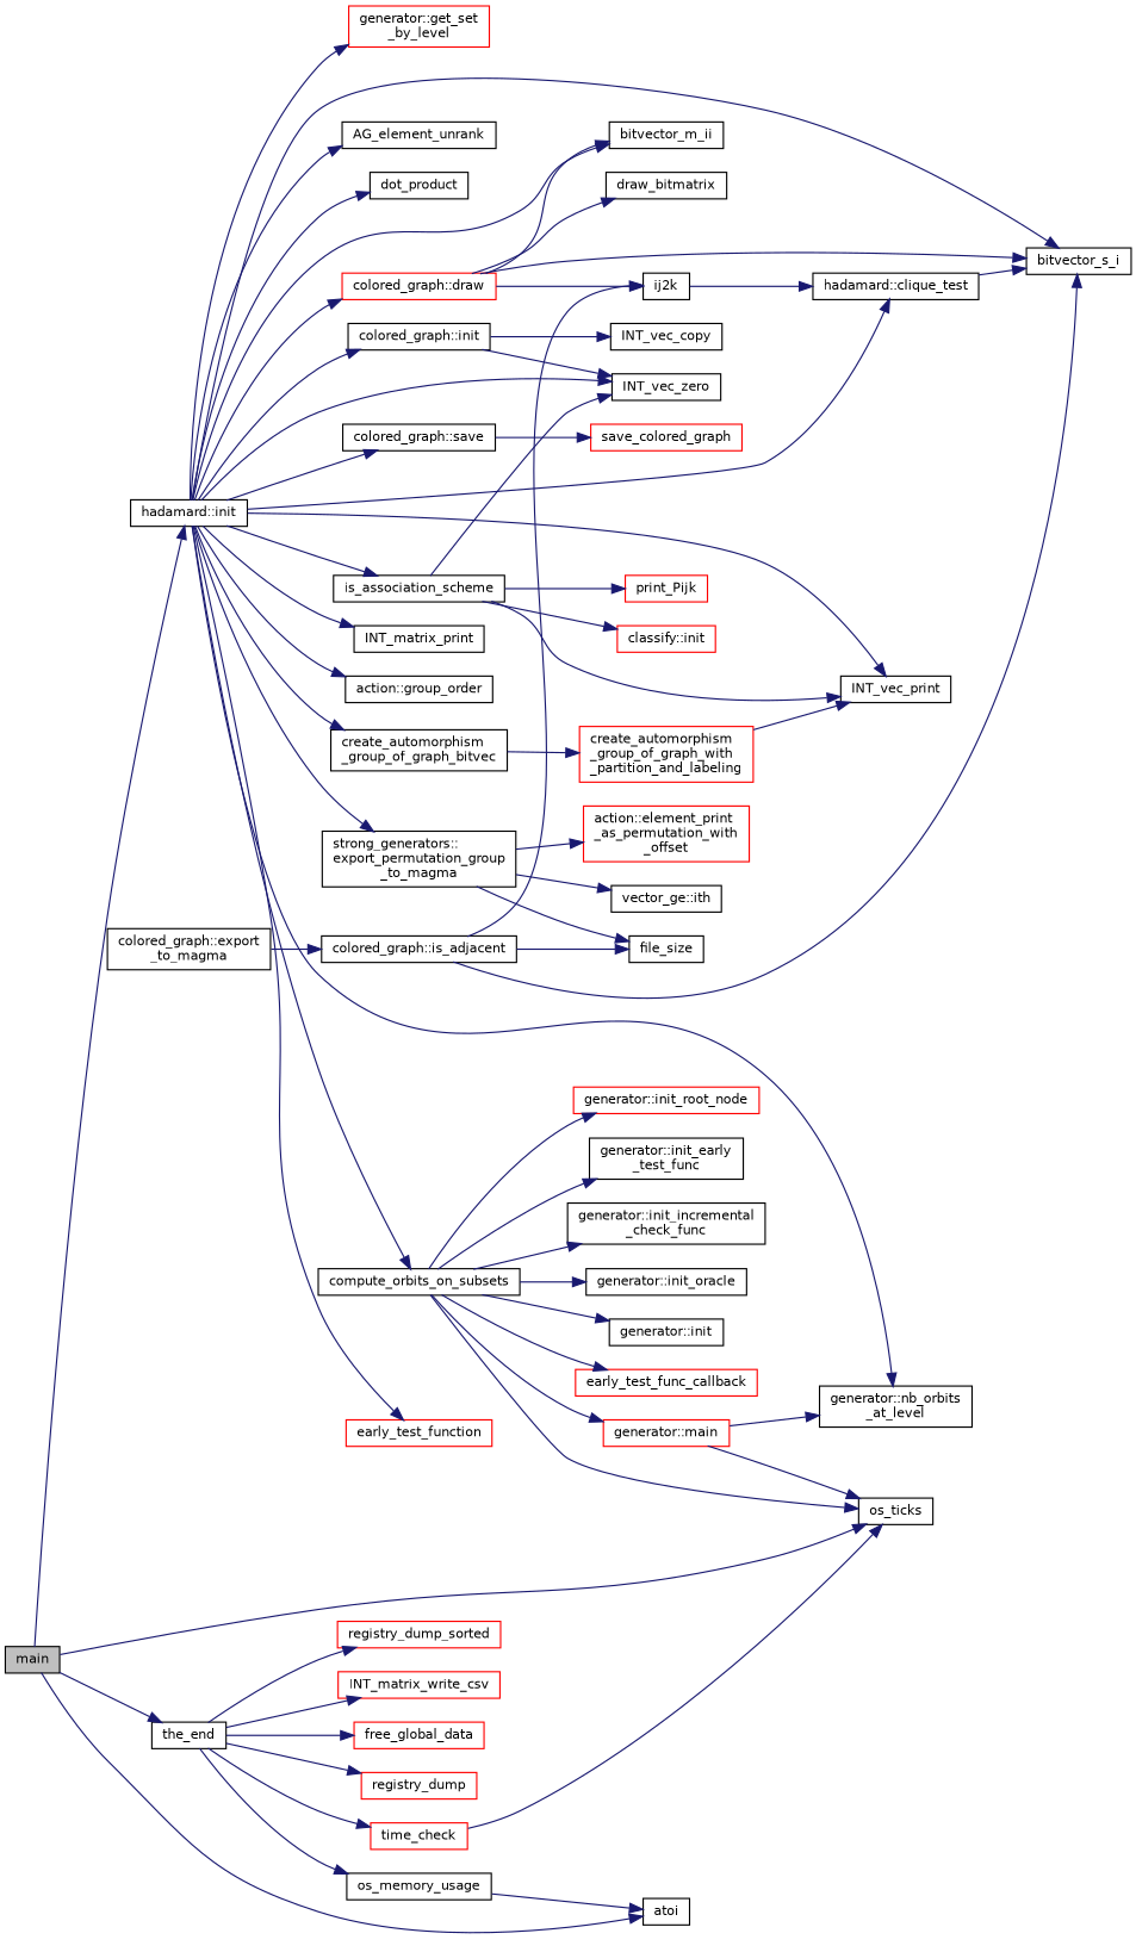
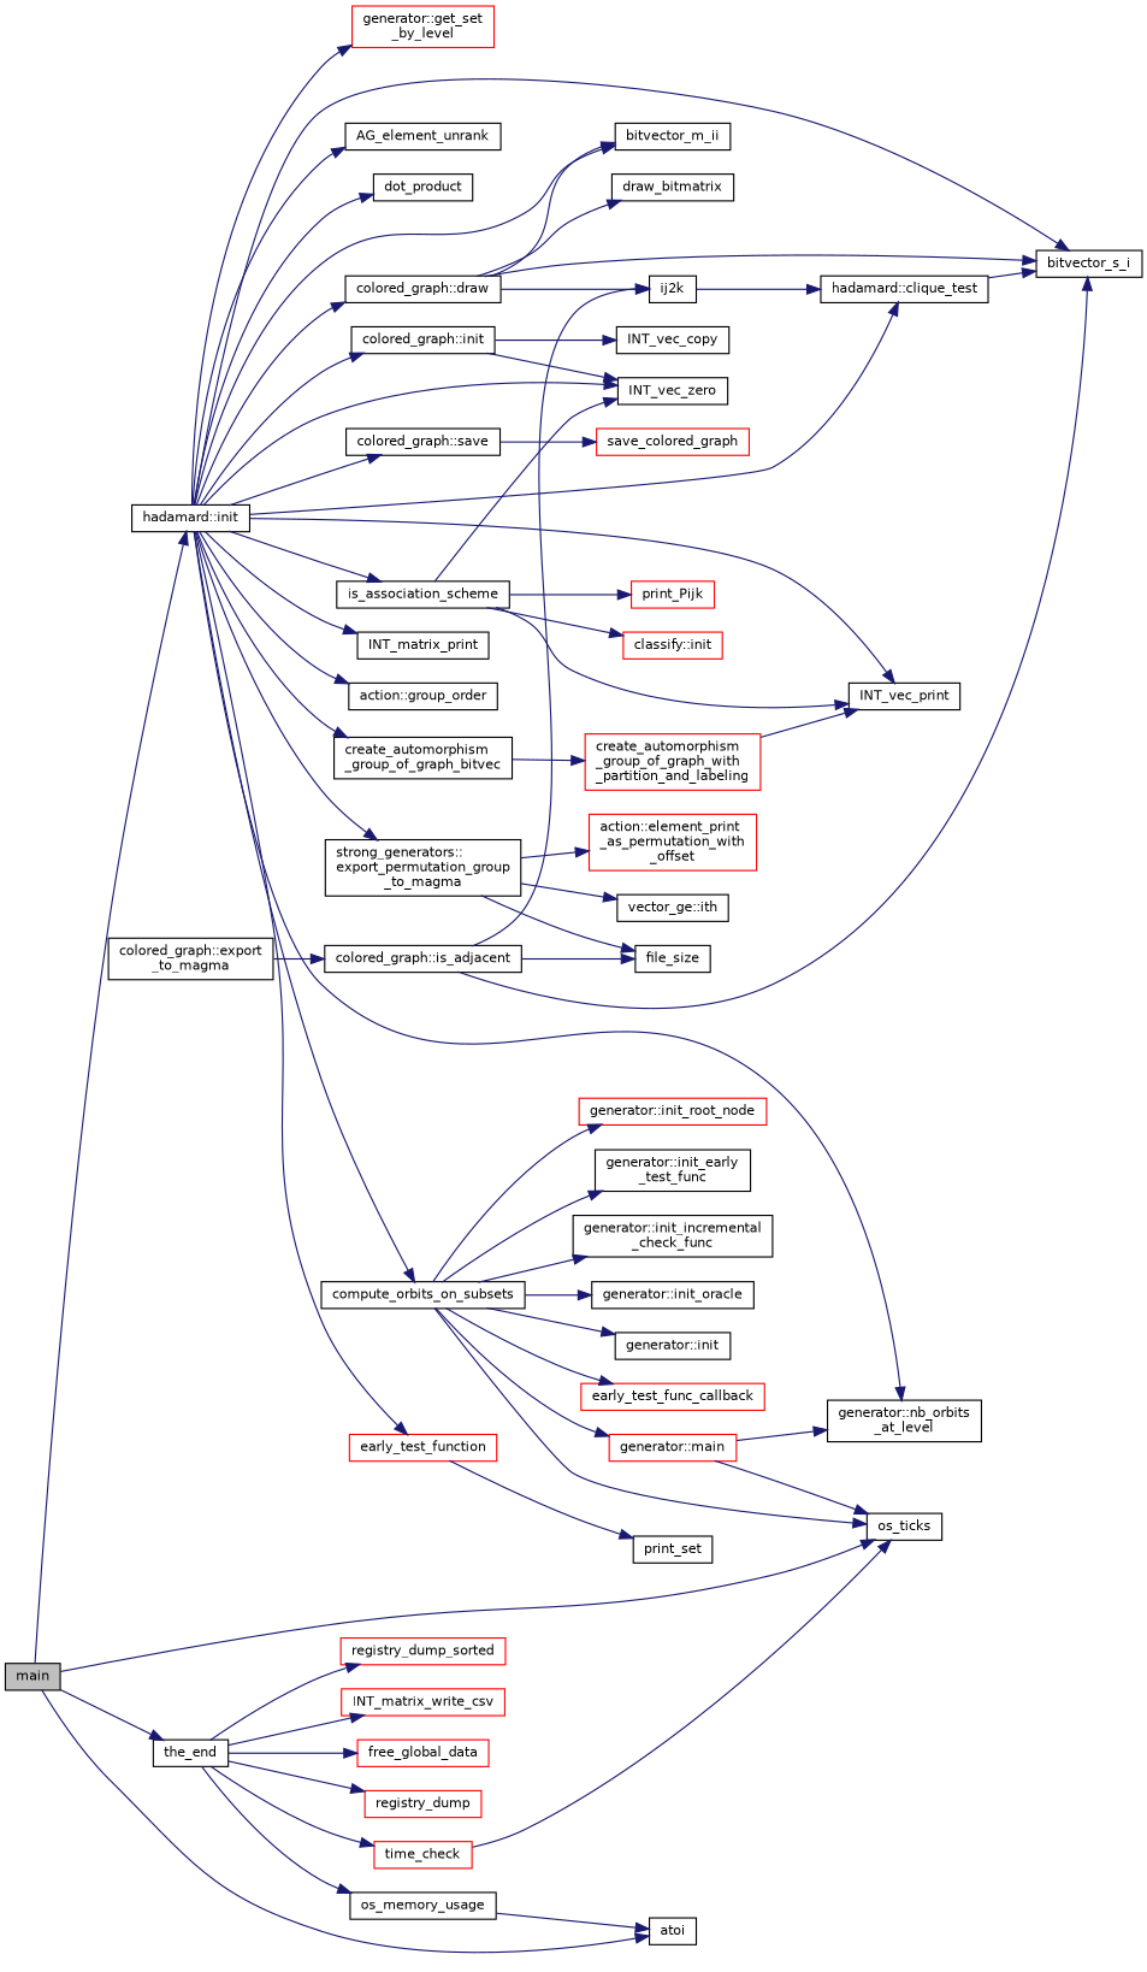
  digraph {
    rankdir=LR
    node [color=black fillcolor=white fontname=Helvetica fontsize=10 shape=record style=filled]
    edge [color=midnightblue fontname=Helvetica fontsize=10 labelfontname=Helvetica labelfontsize=10 style=solid]
    n1 [fillcolor=grey75 fontcolor=black height=0.2 label=main width=0.4]
    n2 [height=0.2 label=os_ticks width=0.4]
    n3 [height=0.2 label=atoi width=0.4]
    n4 [height=0.2 label="hadamard::init" width=0.4]
    n5 [height=0.2 label=the_end width=0.4]
    n6 [height=0.2 label=AG_element_unrank width=0.4]
    n7 [height=0.2 label=dot_product width=0.4]
    n8 [height=0.2 label=bitvector_m_ii width=0.4]
    n9 [height=0.2 label=bitvector_s_i width=0.4]
    n10 [height=0.2 label=INT_vec_zero width=0.4]
    n11 [height=0.2 label="colored_graph::init" width=0.4]
    n12 [height=0.2 label="colored_graph::save" width=0.4]
    n13 [height=0.2 label=INT_matrix_print width=0.4]
    n14 [height=0.2 label=is_association_scheme width=0.4]
    n15 [height=0.2 label=INT_vec_print width=0.4]
-   n16 [color=red height=0.2 label="colored_graph::draw" width=0.4]
+   n16 [height=0.2 label="colored_graph::draw" width=0.4]
    n17 [height=0.2 label="create_automorphism\l_group_of_graph_bitvec" width=0.4]
    n18 [height=0.2 label="action::group_order" width=0.4]
    n19 [height=0.2 label="strong_generators::\lexport_permutation_group\l_to_magma" width=0.4]
    n20 [height=0.2 label=compute_orbits_on_subsets width=0.4]
    n21 [height=0.2 label="generator::nb_orbits\l_at_level" width=0.4]
    n22 [color=red height=0.2 label=early_test_function width=0.4]
    n23 [color=red height=0.2 label="generator::get_set\l_by_level" width=0.4]
    n24 [height=0.2 label="hadamard::clique_test" width=0.4]
    n25 [color=red height=0.2 label=free_global_data width=0.4]
    n26 [color=red height=0.2 label=registry_dump width=0.4]
    n27 [color=red height=0.2 label=registry_dump_sorted width=0.4]
    n28 [color=red height=0.2 label=time_check width=0.4]
    n29 [height=0.2 label=os_memory_usage width=0.4]
    n30 [color=red height=0.2 label=INT_matrix_write_csv width=0.4]
    n31 [height=0.2 label=INT_vec_copy width=0.4]
    n32 [color=red height=0.2 label=save_colored_graph width=0.4]
    n33 [height=0.2 label="colored_graph::export\l_to_magma" width=0.4]
    n34 [height=0.2 label="colored_graph::is_adjacent" width=0.4]
    n35 [color=red height=0.2 label="classify::init" width=0.4]
    n36 [color=red height=0.2 label=print_Pijk width=0.4]
    n37 [height=0.2 label=ij2k width=0.4]
    n38 [height=0.2 label=draw_bitmatrix width=0.4]
    n39 [color=red height=0.2 label="create_automorphism\l_group_of_graph_with\l_partition_and_labeling" width=0.4]
    n40 [height=0.2 label=file_size width=0.4]
    n41 [color=red height=0.2 label="action::element_print\l_as_permutation_with\l_offset" width=0.4]
    n42 [height=0.2 label="vector_ge::ith" width=0.4]
    n43 [height=0.2 label="generator::init" width=0.4]
    n44 [color=red height=0.2 label=early_test_func_callback width=0.4]
    n45 [height=0.2 label="generator::init_early\l_test_func" width=0.4]
    n46 [height=0.2 label="generator::init_incremental\l_check_func" width=0.4]
    n47 [height=0.2 label="generator::init_oracle" width=0.4]
    n48 [color=red height=0.2 label="generator::init_root_node" width=0.4]
    n49 [color=red height=0.2 label="generator::main" width=0.4]
+   n50 [height=0.2 label=print_set width=0.4]
    n1 -> n2
    n1 -> n3
    n1 -> n4
    n1 -> n5
    n4 -> n6
    n4 -> n7
    n4 -> n8
    n4 -> n9
    n4 -> n10
    n4 -> n11
    n4 -> n12
    n4 -> n13
    n4 -> n14
    n4 -> n15
    n4 -> n16
    n4 -> n17
    n4 -> n18
    n4 -> n19
    n4 -> n20
    n4 -> n21
    n4 -> n22
    n4 -> n23
    n4 -> n24
    n5 -> n25
    n5 -> n26
    n5 -> n27
    n5 -> n28
    n5 -> n29
    n5 -> n30
    n11 -> n10
    n11 -> n31
    n12 -> n32
    n14 -> n10
    n14 -> n15
    n14 -> n35
    n14 -> n36
    n16 -> n8
    n16 -> n9
    n16 -> n37
    n16 -> n38
    n17 -> n39
    n19 -> n40
    n19 -> n41
    n19 -> n42
    n20 -> n2
    n20 -> n43
    n20 -> n44
    n20 -> n45
    n20 -> n46
    n20 -> n47
    n20 -> n48
    n20 -> n49
+   n22 -> n50
    n24 -> n9
    n28 -> n2
    n29 -> n3
    n33 -> n34
    n34 -> n9
    n34 -> n37
    n34 -> n40
    n37 -> n24
    n39 -> n15
    n49 -> n2
    n49 -> n21
  }
